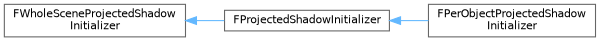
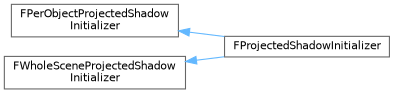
  digraph {
    rankdir=LR
    node [color=grey40 fillcolor=white fontname=Helvetica fontsize=10 shape=box style=filled]
    edge [color=steelblue1 dir=back fontname=Helvetica fontsize=10 labelfontname=Helvetica labelfontsize=10 style=solid]
    n1 [height=0.2 label=FProjectedShadowInitializer width=0.4]
    n2 [height=0.2 label="FPerObjectProjectedShadow\lInitializer" width=0.4]
    n3 [height=0.2 label="FWholeSceneProjectedShadow\lInitializer" width=0.4]
-   n1 -> n2
+   n2 -> n1
    n3 -> n1
  }
